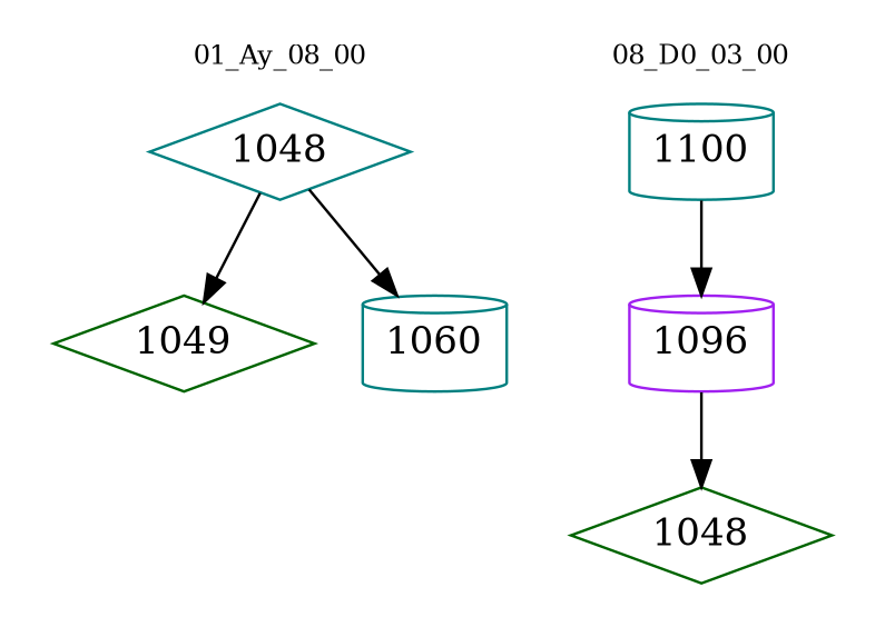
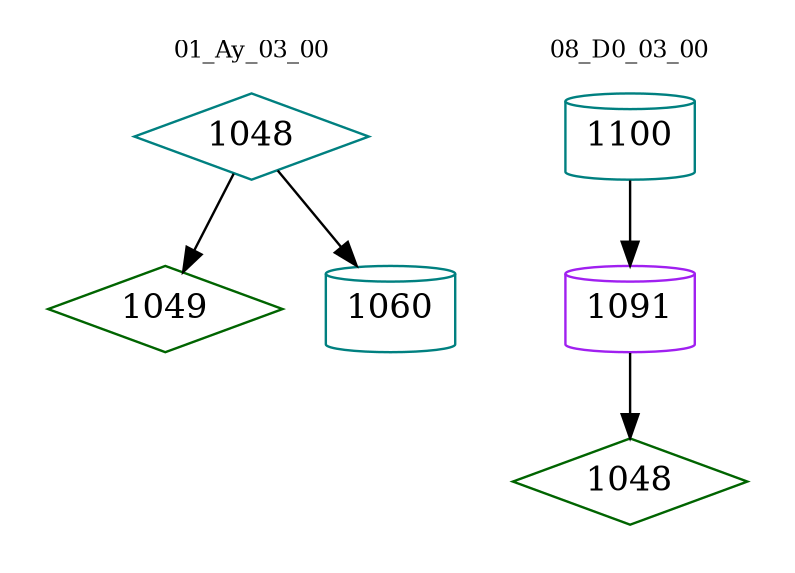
  digraph {
    node [color=teal shape=diamond]
    edge [color=black]
    n1 [label=1048]
    n2 [color=darkgreen label=1049]
    n3 [label=1060 shape=cylinder]
-   n4 [color=purple label=1096 shape=cylinder]
+   n4 [color=purple label=1091 shape=cylinder]
    n5 [color=darkgreen label=1048]
    n6 [label=1100 shape=cylinder]
    subgraph cluster_1 {
      color=white
      fontsize=10
-     label="01_Ay_08_00"
+     label="01_Ay_03_00"
      n1
      n2
      n3
    }
    subgraph cluster_2 {
      color=white
      fontsize=10
      label="08_D0_03_00"
      n4
      n5
      n6
    }
    n1 -> n2
    n1 -> n3
    n4 -> n5
    n6 -> n4
  }
